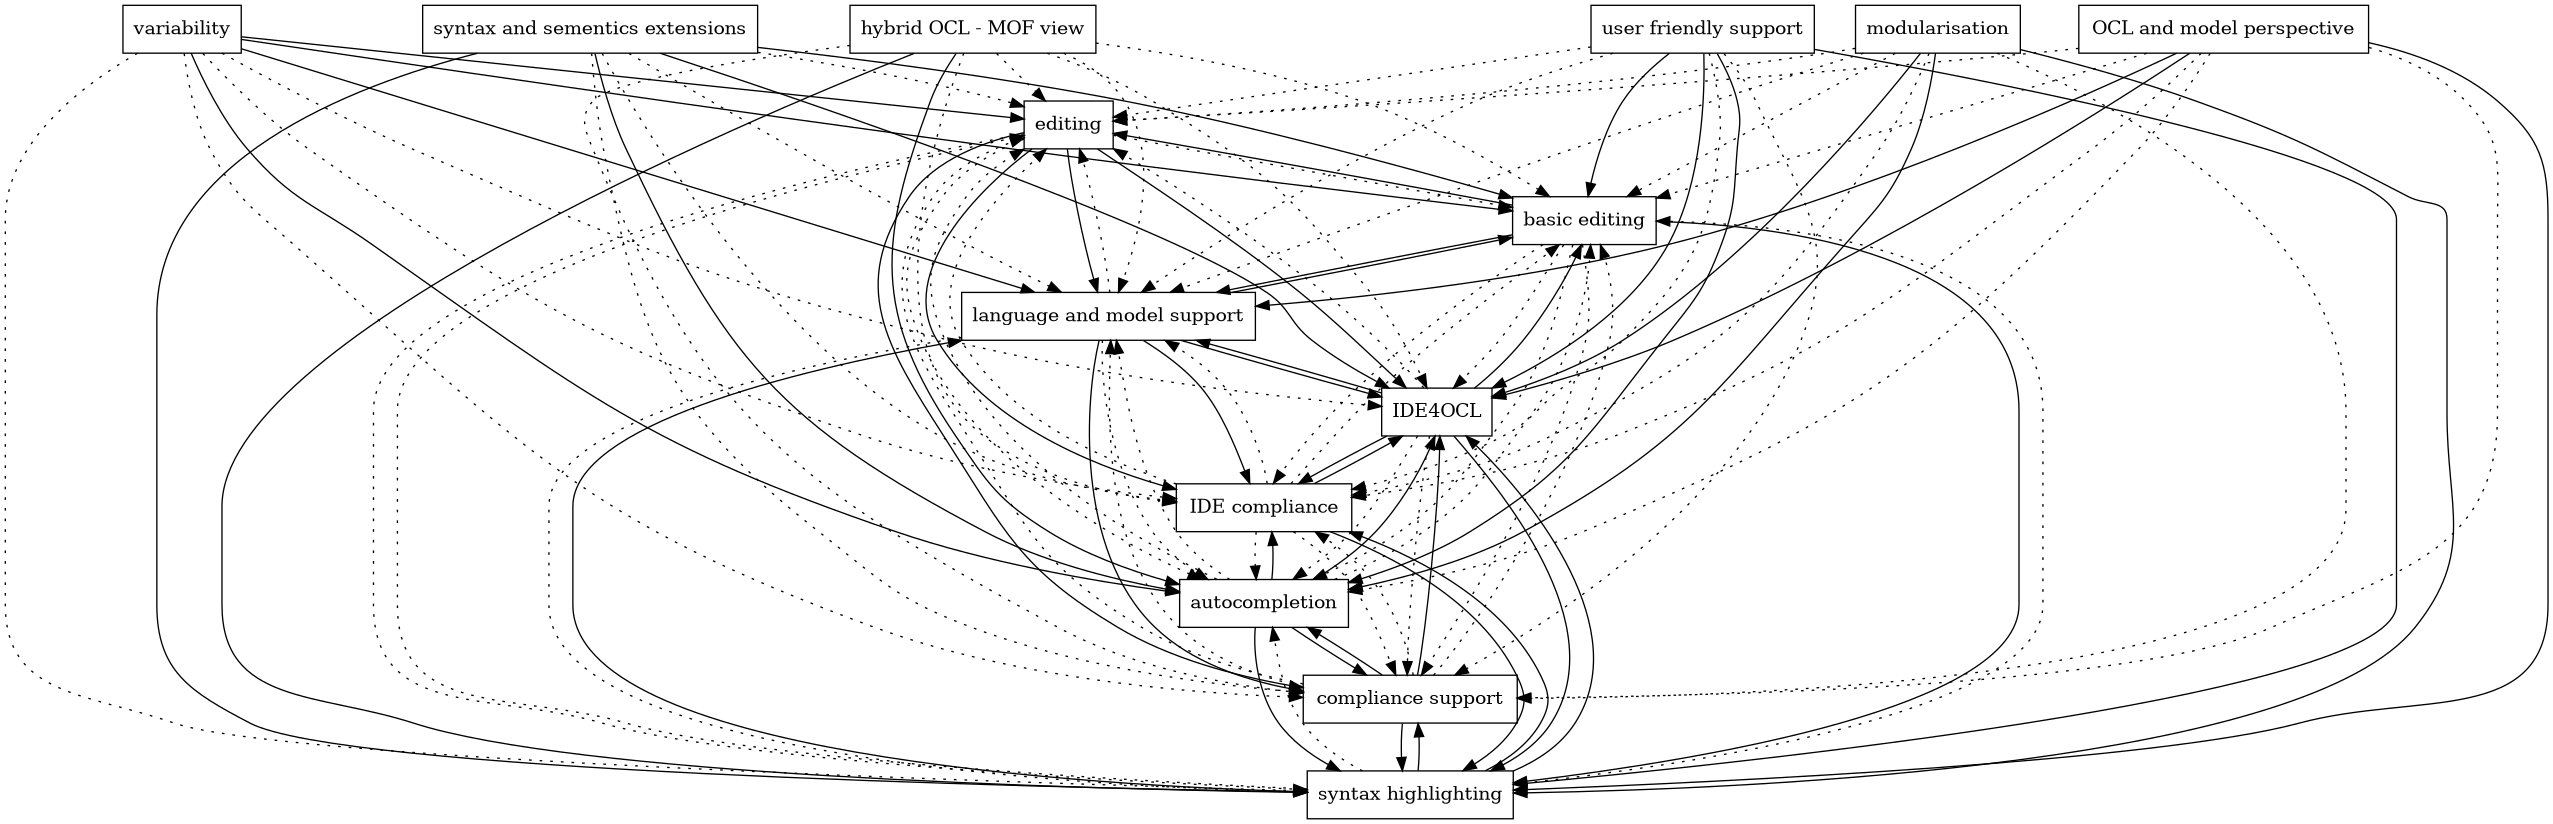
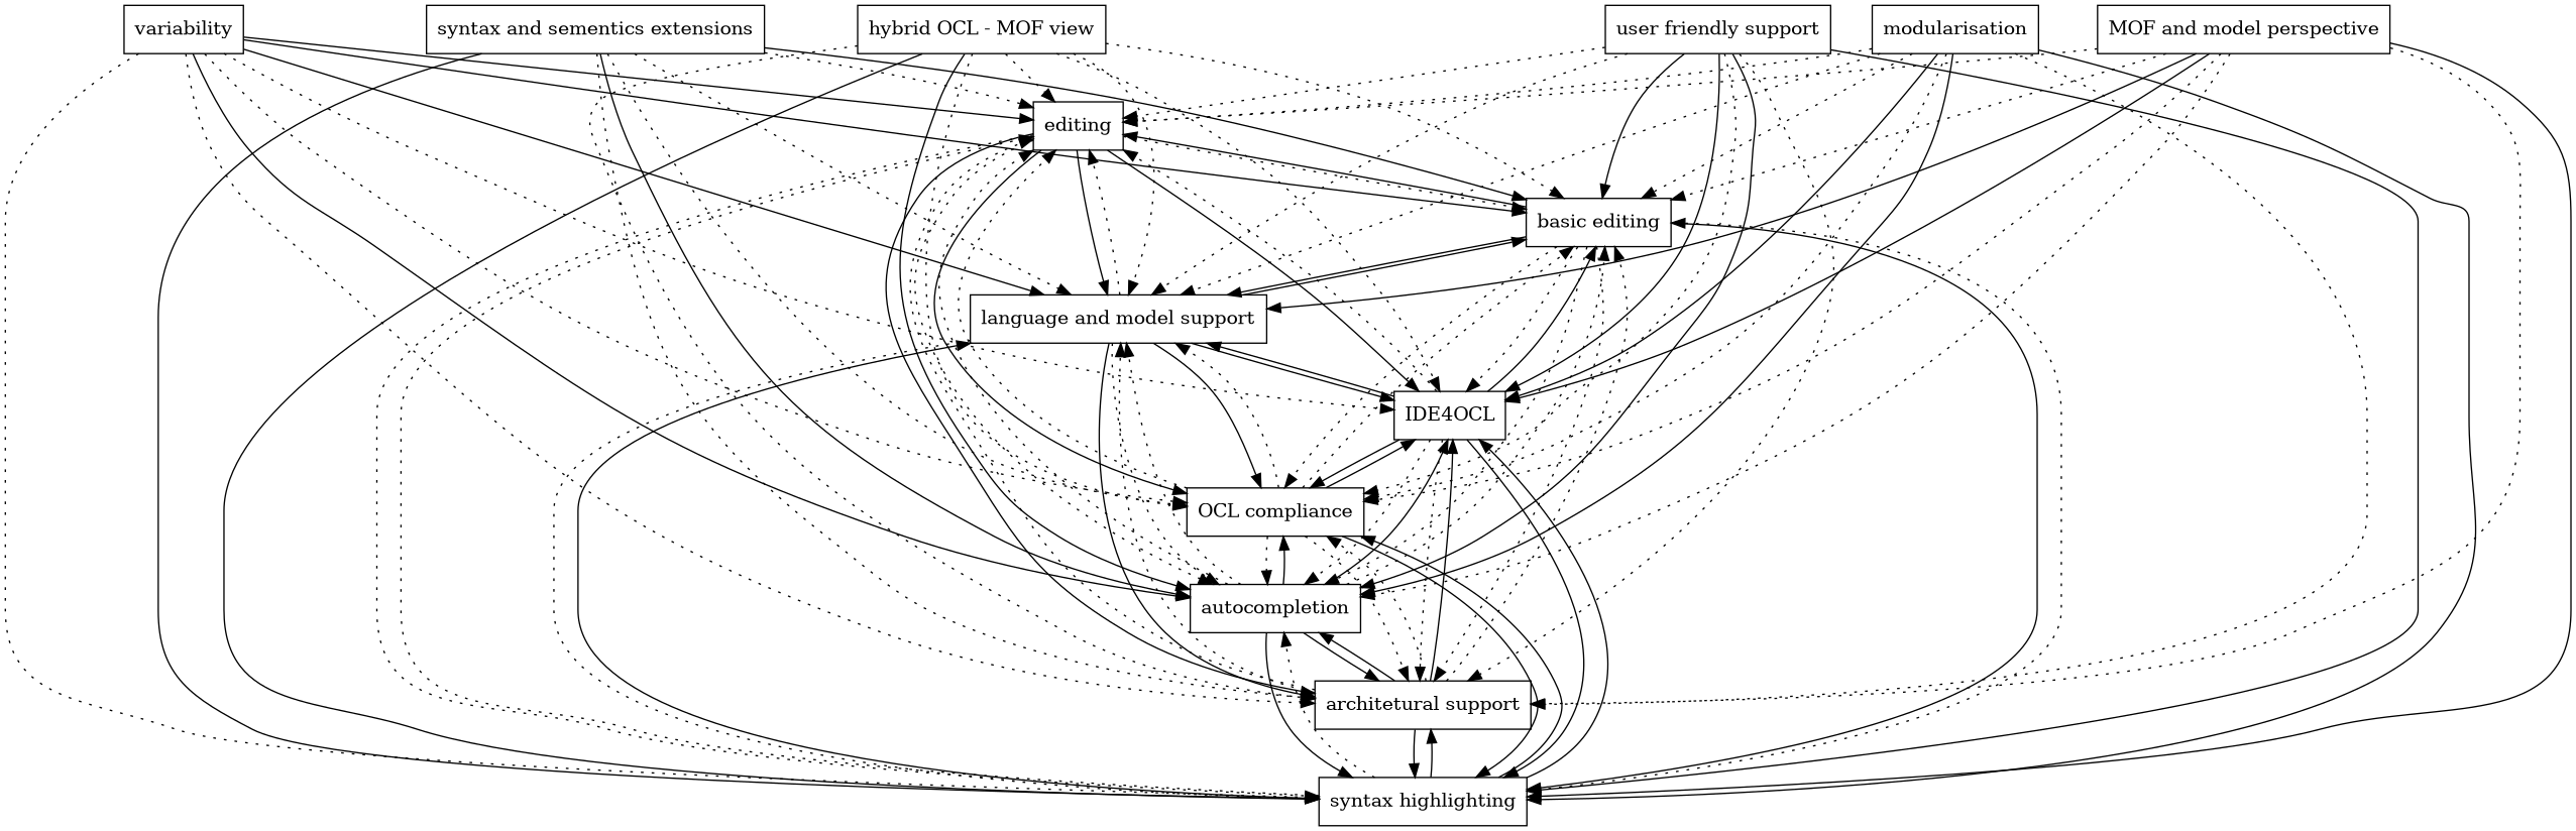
  digraph {
    rankdir=TB
    node [shape=box]
    edge [arrowhead=normal style=dotted]
    n1 [label="user friendly support"]
    n2 [label=editing]
    n3 [label="basic editing"]
    n4 [label="syntax highlighting"]
-   n5 [label="compliance support"]
+   n5 [label="architetural support"]
    n6 [label=autocompletion]
-   n7 [label="IDE compliance"]
+   n7 [label="OCL compliance"]
    n8 [label=IDE4OCL]
    n9 [label="language and model support"]
    n10 [label=variability]
    n11 [label="syntax and sementics extensions"]
    n12 [label="hybrid OCL - MOF view"]
    n13 [label=modularisation]
-   n14 [label="OCL and model perspective"]
+   n14 [label="MOF and model perspective"]
    n1 -> n2
    n1 -> n3 [style=solid]
    n1 -> n4 [style=solid]
    n1 -> n5
    n1 -> n6 [style=solid]
    n1 -> n7
    n1 -> n8 [style=solid]
    n1 -> n9
    n2 -> n3
    n2 -> n4
    n2 -> n5 [style=solid]
    n2 -> n6
    n2 -> n7 [style=solid]
    n2 -> n8 [style=solid]
    n2 -> n9 [style=solid]
    n3 -> n2 [style=solid]
    n3 -> n4 [style=solid]
    n3 -> n5
    n3 -> n6
    n3 -> n7
    n3 -> n8
    n3 -> n9 [style=solid]
    n4 -> n2
    n4 -> n3
    n4 -> n5 [style=solid]
    n4 -> n6
    n4 -> n7 [style=solid]
    n4 -> n8 [style=solid]
    n4 -> n9 [style=solid]
    n5 -> n2
    n5 -> n3
    n5 -> n4 [style=solid]
    n5 -> n6 [style=solid]
    n5 -> n7
    n5 -> n8 [style=solid]
    n5 -> n9
    n6 -> n2
    n6 -> n3
    n6 -> n4 [style=solid]
    n6 -> n5 [style=solid]
    n6 -> n7 [style=solid]
    n6 -> n8 [style=solid]
    n6 -> n9
    n7 -> n2
    n7 -> n3
    n7 -> n4 [style=solid]
    n7 -> n5
    n7 -> n6
    n7 -> n8 [style=solid]
    n7 -> n9
    n8 -> n2
    n8 -> n3 [style=solid]
    n8 -> n4 [style=solid]
    n8 -> n5
    n8 -> n6
    n8 -> n7 [style=solid]
    n8 -> n9 [style=solid]
    n9 -> n2
    n9 -> n3 [style=solid]
    n9 -> n4
    n9 -> n5 [style=solid]
    n9 -> n6
    n9 -> n7 [style=solid]
    n9 -> n8 [style=solid]
    n10 -> n2 [style=solid]
    n10 -> n3 [style=solid]
    n10 -> n4
    n10 -> n5
    n10 -> n6 [style=solid]
    n10 -> n7
    n10 -> n8
    n10 -> n9 [style=solid]
    n11 -> n2
    n11 -> n3 [style=solid]
    n11 -> n4 [style=solid]
    n11 -> n5
    n11 -> n6 [style=solid]
    n11 -> n7
-   n11 -> n8 [style=solid]
    n11 -> n9
    n12 -> n2
    n12 -> n3
    n12 -> n4 [style=solid]
    n12 -> n5
    n12 -> n6 [style=solid]
    n12 -> n7
    n12 -> n8
    n12 -> n9
    n13 -> n2
    n13 -> n3
    n13 -> n4 [style=solid]
    n13 -> n5
    n13 -> n6 [style=solid]
    n13 -> n7
    n13 -> n8 [style=solid]
    n13 -> n9
    n14 -> n2
    n14 -> n3
    n14 -> n4 [style=solid]
    n14 -> n5
    n14 -> n6
    n14 -> n7
    n14 -> n8 [style=solid]
    n14 -> n9 [style=solid]
  }
